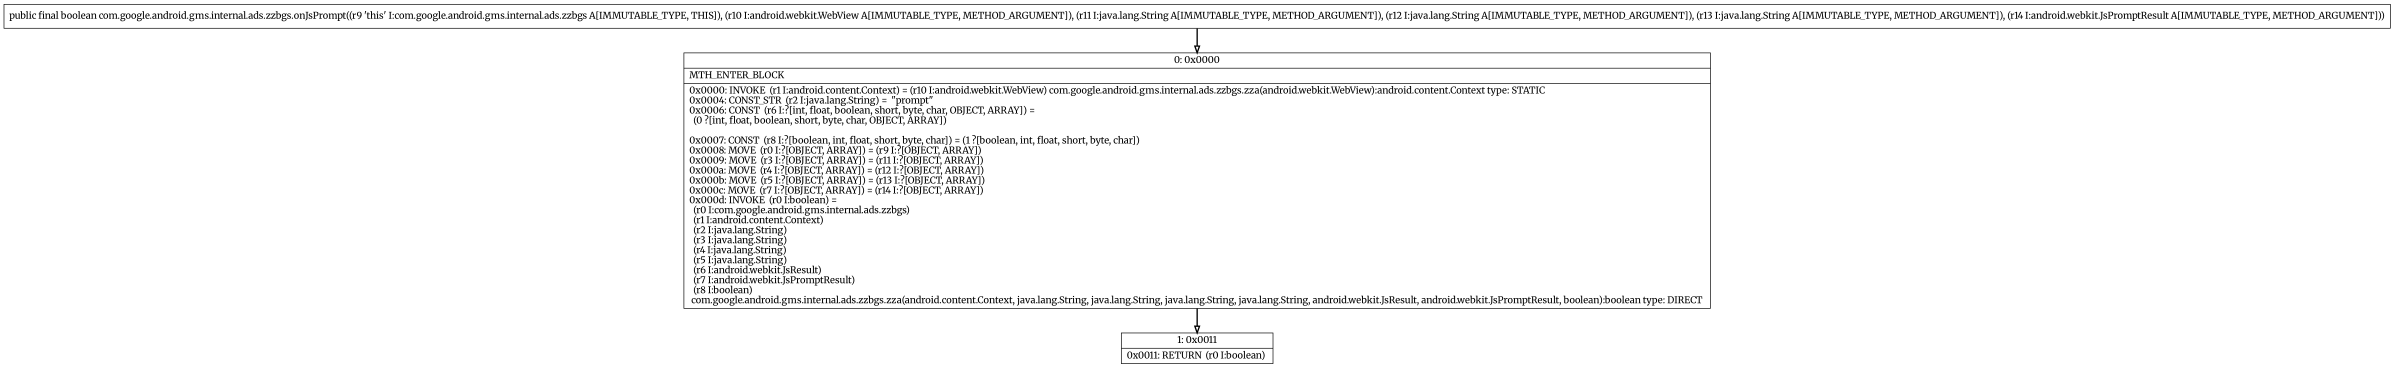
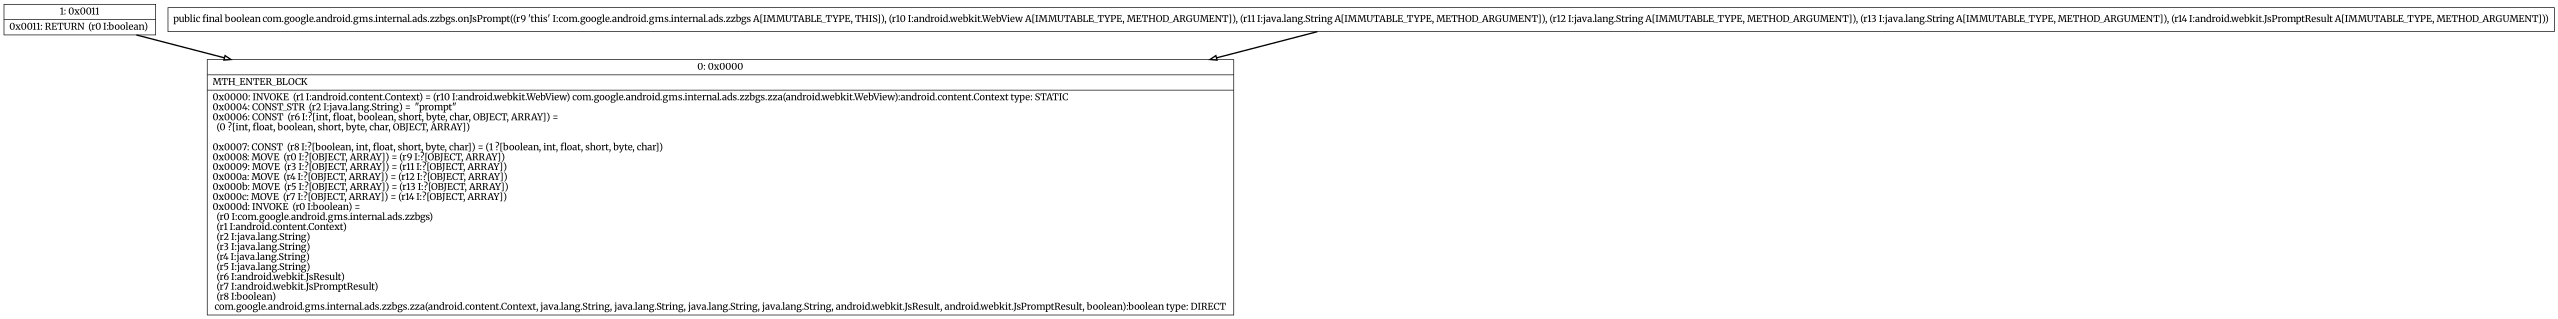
  digraph {
    fontname=Merriweather
    node [shape=record fontname=Merriweather]
    edge [style=bold arrowhead=onormal fontname=Merriweather]
    n1 [label="{0\:\ 0x0000|MTH_ENTER_BLOCK\l|0x0000: INVOKE  (r1 I:android.content.Context) = (r10 I:android.webkit.WebView) com.google.android.gms.internal.ads.zzbgs.zza(android.webkit.WebView):android.content.Context type: STATIC \l0x0004: CONST_STR  (r2 I:java.lang.String) =  \"prompt\" \l0x0006: CONST  (r6 I:?[int, float, boolean, short, byte, char, OBJECT, ARRAY]) = \l  (0 ?[int, float, boolean, short, byte, char, OBJECT, ARRAY])\l \l0x0007: CONST  (r8 I:?[boolean, int, float, short, byte, char]) = (1 ?[boolean, int, float, short, byte, char]) \l0x0008: MOVE  (r0 I:?[OBJECT, ARRAY]) = (r9 I:?[OBJECT, ARRAY]) \l0x0009: MOVE  (r3 I:?[OBJECT, ARRAY]) = (r11 I:?[OBJECT, ARRAY]) \l0x000a: MOVE  (r4 I:?[OBJECT, ARRAY]) = (r12 I:?[OBJECT, ARRAY]) \l0x000b: MOVE  (r5 I:?[OBJECT, ARRAY]) = (r13 I:?[OBJECT, ARRAY]) \l0x000c: MOVE  (r7 I:?[OBJECT, ARRAY]) = (r14 I:?[OBJECT, ARRAY]) \l0x000d: INVOKE  (r0 I:boolean) = \l  (r0 I:com.google.android.gms.internal.ads.zzbgs)\l  (r1 I:android.content.Context)\l  (r2 I:java.lang.String)\l  (r3 I:java.lang.String)\l  (r4 I:java.lang.String)\l  (r5 I:java.lang.String)\l  (r6 I:android.webkit.JsResult)\l  (r7 I:android.webkit.JsPromptResult)\l  (r8 I:boolean)\l com.google.android.gms.internal.ads.zzbgs.zza(android.content.Context, java.lang.String, java.lang.String, java.lang.String, java.lang.String, android.webkit.JsResult, android.webkit.JsPromptResult, boolean):boolean type: DIRECT \l}"]
    n2 [label="{1\:\ 0x0011|0x0011: RETURN  (r0 I:boolean) \l}"]
    n3 [label="{public final boolean com.google.android.gms.internal.ads.zzbgs.onJsPrompt((r9 'this' I:com.google.android.gms.internal.ads.zzbgs A[IMMUTABLE_TYPE, THIS]), (r10 I:android.webkit.WebView A[IMMUTABLE_TYPE, METHOD_ARGUMENT]), (r11 I:java.lang.String A[IMMUTABLE_TYPE, METHOD_ARGUMENT]), (r12 I:java.lang.String A[IMMUTABLE_TYPE, METHOD_ARGUMENT]), (r13 I:java.lang.String A[IMMUTABLE_TYPE, METHOD_ARGUMENT]), (r14 I:android.webkit.JsPromptResult A[IMMUTABLE_TYPE, METHOD_ARGUMENT])) }"]
-   n1 -> n2
+   n2 -> n1
    n3 -> n1
  }
